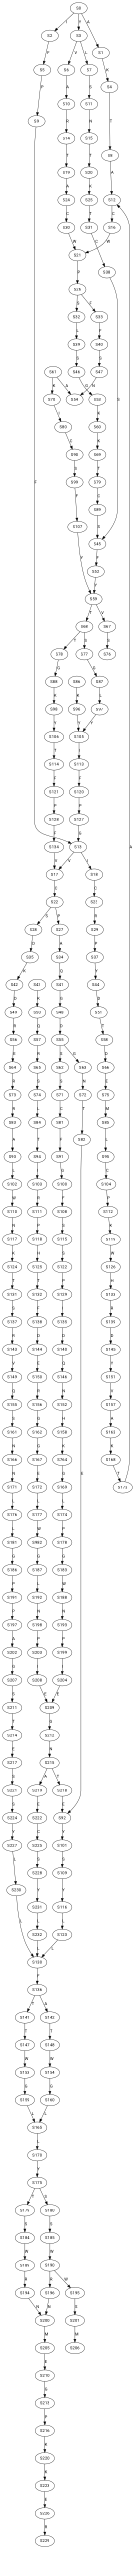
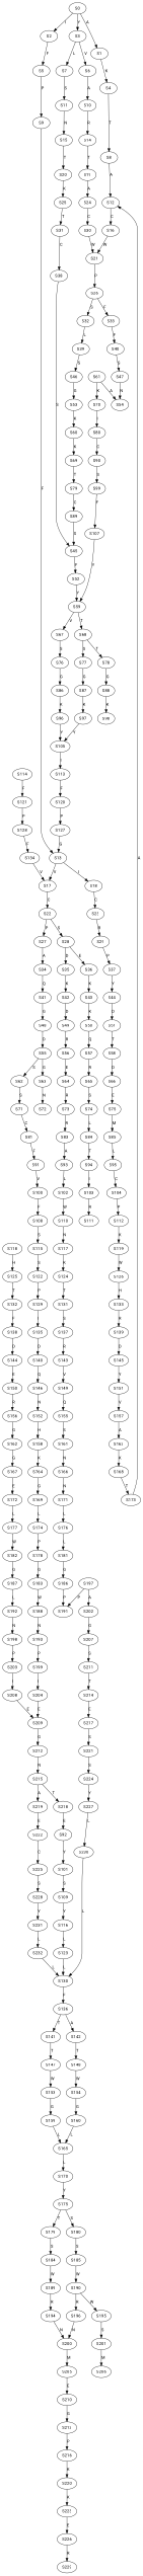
  strict digraph {
    fontname=Roboto
    node [fontname=Roboto]
    edge [fontname=Roboto]
    S0
    S1
    S2
    S3
    S4
    S5
    S6
    S7
    S8
    S9
    S10
    S11
    S12
    S13
    S14
    S15
    S16
    S17
    S18
    S19
    S20
    S21
    S22
    S23
    S24
    S25
    S26
    S27
    S28
    S29
    S30
    S31
    S32
    S33
    S34
    S35
+   S36
    S37
    S38
    S39
    S40
    S41
    S42
    S43
    S44
    S45
    S46
    S47
    S48
    S49
    S50
    S51
    S52
    S53
    S54
    S55
    S56
    S57
    S58
    S59
    S60
    S62
    S63
    S64
    S65
    S66
    S67
    S68
    S69
    S61
    S70
    S71
    S72
    S73
    S74
    S75
    S76
    S77
    S78
    S79
    S80
    S81
-   S82
    S83
    S84
    S85
    S86
    S87
    S88
    S89
    S90
    S91
    S92
    S93
    S94
    S95
    S96
    S97
    S98
    S99
    S100
    S101
    S102
    S103
    S104
    S105
-   S106
    S107
    S108
    S109
    S110
    S111
    S112
    S113
    S114
    S115
    S116
    S117
    S118
    S119
    S120
    S121
    S122
    S123
    S124
    S125
    S126
    S127
    S128
    S129
    S130
    S131
    S132
    S133
    S134
    S135
    S136
    S137
    S138
    S139
    S140
    S141
    S142
    S143
    S144
    S145
    S146
    S147
    S148
    S149
    S150
    S151
    S152
    S153
    S154
    S155
    S156
    S157
    S158
    S159
    S160
    S161
    S162
    S163
    n165 [label=S764]
    S165
    S166
    S167
    S168
    S169
    S170
    S171
    S172
    S173
    S174
    S175
    S176
    S177
    S178
    S179
    S180
    S181
-   S182 [label=S982]
+   S182
    S183
    S184
    S185
    S186
    S187
    S188
    S189
    S190
    S191
    S192
    S193
    S194
    S195
    S196
    S197
    S198
    S199
    S200
    S201
    S202
    S203
    S204
    S205
    S206
    S207
    S208
    S209
    S210
    S211
    S212
    S213
    S214
    S215
    S216
    S217
    S218
    S219
    S220
    S221
    S222
    S223
    S224
    S225
    S226
    S227
    S228
    S229
    S230
    S231
    S232
    S0 -> S1 [label=A]
    S0 -> S2 [label=I]
    S0 -> S3 [label=Y]
    S1 -> S4 [label=K]
    S2 -> S5 [label=F]
    S3 -> S6 [label=V]
    S3 -> S7 [label=L]
    S4 -> S8 [label=T]
    S5 -> S9 [label=P]
    S6 -> S10 [label=A]
    S7 -> S11 [label=S]
    S8 -> S12 [label=A]
    S9 -> S13 [label=F]
    S10 -> S14 [label=R]
    S11 -> S15 [label=N]
    S12 -> S16 [label=C]
    S13 -> S17 [label=V]
    S13 -> S18 [label=I]
    S14 -> S19 [label=T]
    S15 -> S20 [label=T]
    S16 -> S21 [label=W]
    S17 -> S22 [label=C]
    S18 -> S23 [label=C]
    S19 -> S24 [label=A]
    S20 -> S25 [label=K]
    S21 -> S26 [label=P]
    S22 -> S27 [label=P]
    S22 -> S28 [label=S]
    S23 -> S29 [label=R]
    S24 -> S30 [label=C]
    S25 -> S31 [label=T]
    S26 -> S32 [label=S]
    S26 -> S33 [label=F]
    S27 -> S34 [label=A]
    S28 -> S35 [label=D]
+   S28 -> S36 [label=E]
    S29 -> S37 [label=P]
    S30 -> S21 [label=W]
    S31 -> S38 [label=C]
    S32 -> S39 [label=L]
    S33 -> S40 [label=F]
    S34 -> S41 [label=Q]
    S35 -> S42 [label=K]
+   S36 -> S43 [label=K]
    S37 -> S44 [label=Y]
    S38 -> S45 [label=S]
    S39 -> S46 [label=S]
    S40 -> S47 [label=S]
    S41 -> S48 [label=G]
    S42 -> S49 [label=D]
    S43 -> S50 [label=K]
    S44 -> S51 [label=D]
    S45 -> S52 [label=F]
    S46 -> S53 [label=G]
    S47 -> S54 [label=N]
    S48 -> S55 [label=D]
    S49 -> S56 [label=R]
    S50 -> S57 [label=Q]
    S51 -> S58 [label=T]
    S52 -> S59 [label=Y]
    S53 -> S60 [label=K]
    S55 -> S62 [label=S]
    S55 -> S63 [label=G]
    S56 -> S64 [label=E]
    S57 -> S65 [label=R]
    S58 -> S66 [label=D]
    S59 -> S67 [label=V]
    S59 -> S68 [label=T]
    S60 -> S69 [label=K]
    S62 -> S71 [label=S]
    S63 -> S72 [label=N]
    S64 -> S73 [label=R]
    S65 -> S74 [label=S]
    S66 -> S75 [label=E]
    S67 -> S76 [label=S]
    S68 -> S77 [label=S]
    S68 -> S78 [label=T]
    S69 -> S79 [label=T]
    S61 -> S54 [label=A]
    S61 -> S70 [label=K]
    S70 -> S80 [label=I]
    S71 -> S81 [label=C]
-   S72 -> S82 [label=T]
    S73 -> S83 [label=R]
    S74 -> S84 [label=L]
    S75 -> S85 [label=M]
+   S76 -> S86 [label=G]
    S77 -> S87 [label=G]
    S78 -> S88 [label=G]
    S79 -> S89 [label=C]
    S80 -> S90 [label=C]
    S81 -> S91 [label=F]
-   S82 -> S92 [label=E]
    S83 -> S93 [label=A]
    S84 -> S94 [label=T]
    S85 -> S95 [label=L]
    S86 -> S96 [label=K]
-   S87 -> S97 [label=L]
+   S87 -> S97 [label=K]
    S88 -> S98 [label=K]
    S89 -> S45 [label=S]
    S90 -> S99 [label=S]
-   S91 -> S100 [label=G]
+   S91 -> S100 [label=V]
    S92 -> S101 [label=Y]
    S93 -> S102 [label=L]
    S94 -> S103 [label=I]
    S95 -> S104 [label=C]
    S96 -> S105 [label=Y]
    S97 -> S105 [label=Y]
-   S98 -> S106 [label=Y]
    S99 -> S107 [label=F]
    S100 -> S108 [label=F]
    S101 -> S109 [label=S]
    S102 -> S110 [label=W]
    S103 -> S111 [label=R]
    S104 -> S112 [label=P]
    S105 -> S113 [label=I]
-   S106 -> S114 [label=T]
    S107 -> S59 [label=Y]
    S108 -> S115 [label=S]
    S109 -> S116 [label=Y]
    S110 -> S117 [label=N]
-   S111 -> S118 [label=P]
    S112 -> S119 [label=K]
    S113 -> S120 [label=F]
    S114 -> S121 [label=F]
    S115 -> S122 [label=S]
    S116 -> S123 [label=L]
    S117 -> S124 [label=K]
    S118 -> S125 [label=H]
    S119 -> S126 [label=W]
    S120 -> S127 [label=P]
    S121 -> S128 [label=P]
    S122 -> S129 [label=P]
    S123 -> S130 [label=L]
    S124 -> S131 [label=T]
    S125 -> S132 [label=T]
    S126 -> S133 [label=H]
    S127 -> S13 [label=G]
    S128 -> S134 [label=F]
    S129 -> S135 [label=I]
    S130 -> S136 [label=F]
    S131 -> S137 [label=S]
    S132 -> S138 [label=F]
    S133 -> S139 [label=R]
    S134 -> S17 [label=V]
    S135 -> S140 [label=D]
    S136 -> S141 [label=T]
    S136 -> S142 [label=A]
    S137 -> S143 [label=R]
    S138 -> S144 [label=D]
    S139 -> S145 [label=D]
    S140 -> S146 [label=Q]
    S141 -> S147 [label=T]
    S142 -> S148 [label=T]
    S143 -> S149 [label=V]
    S144 -> S150 [label=E]
    S145 -> S151 [label=Y]
    S146 -> S152 [label=N]
    S147 -> S153 [label=W]
    S148 -> S154 [label=W]
    S149 -> S155 [label=Q]
    S150 -> S156 [label=R]
    S151 -> S157 [label=V]
    S152 -> S158 [label=H]
    S153 -> S159 [label=G]
    S154 -> S160 [label=G]
    S155 -> S161 [label=S]
    S156 -> S162 [label=G]
    S157 -> S163 [label=A]
    S158 -> n165 [label=K]
    S159 -> S165 [label=L]
    S160 -> S165 [label=L]
    S161 -> S166 [label=N]
    S162 -> S167 [label=G]
    S163 -> S168 [label=K]
    n165 -> S169 [label=G]
    S165 -> S170 [label=L]
    S166 -> S171 [label=N]
    S167 -> S172 [label=E]
    S168 -> S173 [label=T]
    S169 -> S174 [label=L]
    S170 -> S175 [label=Y]
    S171 -> S176 [label=L]
    S172 -> S177 [label=L]
    S173 -> S12 [label=A]
    S174 -> S178 [label=P]
    S175 -> S179 [label=T]
    S175 -> S180 [label=S]
    S176 -> S181 [label=L]
    S177 -> S182 [label=W]
    S178 -> S183 [label=G]
    S179 -> S184 [label=S]
    S180 -> S185 [label=S]
    S181 -> S186 [label=G]
    S182 -> S187 [label=G]
    S183 -> S188 [label=W]
    S184 -> S189 [label=W]
    S185 -> S190 [label=W]
    S186 -> S191 [label=P]
    S187 -> S192 [label=L]
    S188 -> S193 [label=N]
    S189 -> S194 [label=R]
    S190 -> S195 [label=W]
    S190 -> S196 [label=R]
-   S191 -> S197 [label=P]
+   S197 -> S191 [label=P]
    S192 -> S198 [label=N]
    S193 -> S199 [label=P]
    S194 -> S200 [label=N]
    S195 -> S201 [label=S]
    S196 -> S200 [label=N]
    S197 -> S202 [label=A]
    S198 -> S203 [label=P]
    S199 -> S204 [label=I]
    S200 -> S205 [label=M]
    S201 -> S206 [label=M]
    S202 -> S207 [label=G]
    S203 -> S208 [label=I]
    S204 -> S209 [label=E]
    S205 -> S210 [label=E]
    S207 -> S211 [label=S]
    S208 -> S209 [label=E]
    S209 -> S212 [label=G]
    S210 -> S213 [label=G]
    S211 -> S214 [label=T]
    S212 -> S215 [label=N]
    S213 -> S216 [label=P]
    S214 -> S217 [label=E]
    S215 -> S218 [label=T]
    S215 -> S219 [label=A]
    S216 -> S220 [label=K]
    S217 -> S221 [label=S]
    S218 -> S92 [label=E]
    S219 -> S222 [label=E]
    S220 -> S223 [label=K]
    S221 -> S224 [label=S]
    S222 -> S225 [label=C]
    S223 -> S226 [label=E]
    S224 -> S227 [label=Y]
    S225 -> S228 [label=S]
    S226 -> S229 [label=R]
    S227 -> S230 [label=L]
    S228 -> S231 [label=Y]
    S230 -> S130 [label=L]
    S231 -> S232 [label=L]
    S232 -> S130 [label=L]
  }
